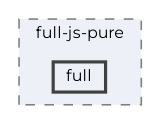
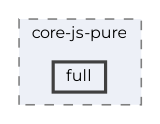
  digraph {
    compound=true
    fontname=Montserrat
    n1 [color=grey25 fillcolor="#edf0f7" fontname=Montserrat fontsize=10 height=0.2 label=full shape=box style="filled,bold" width=0.4]
    subgraph cluster_1 {
      bgcolor="#edf0f7"
      fontsize=10
-     label="full-js-pure"
+     label="core-js-pure"
      pencolor=grey50
      style="filled,dashed"
      n1
    }
  }
